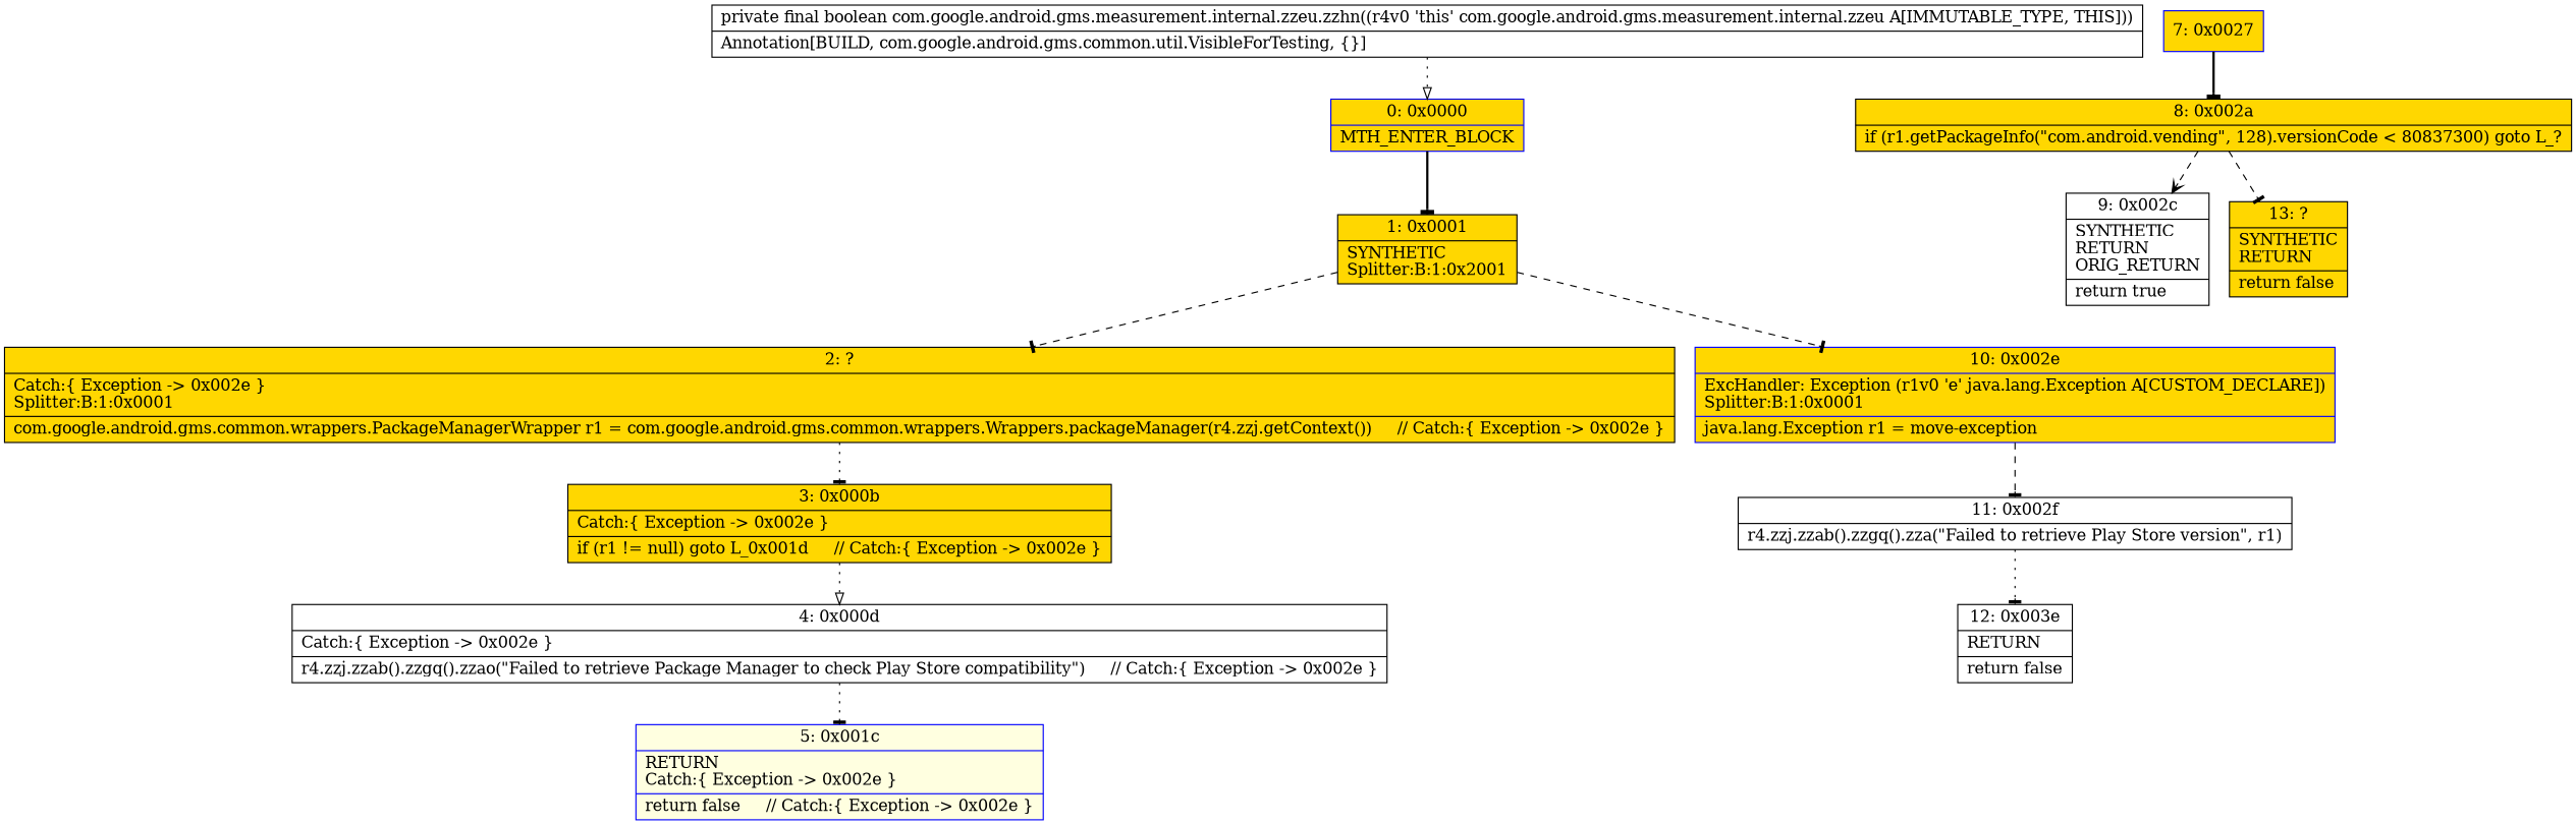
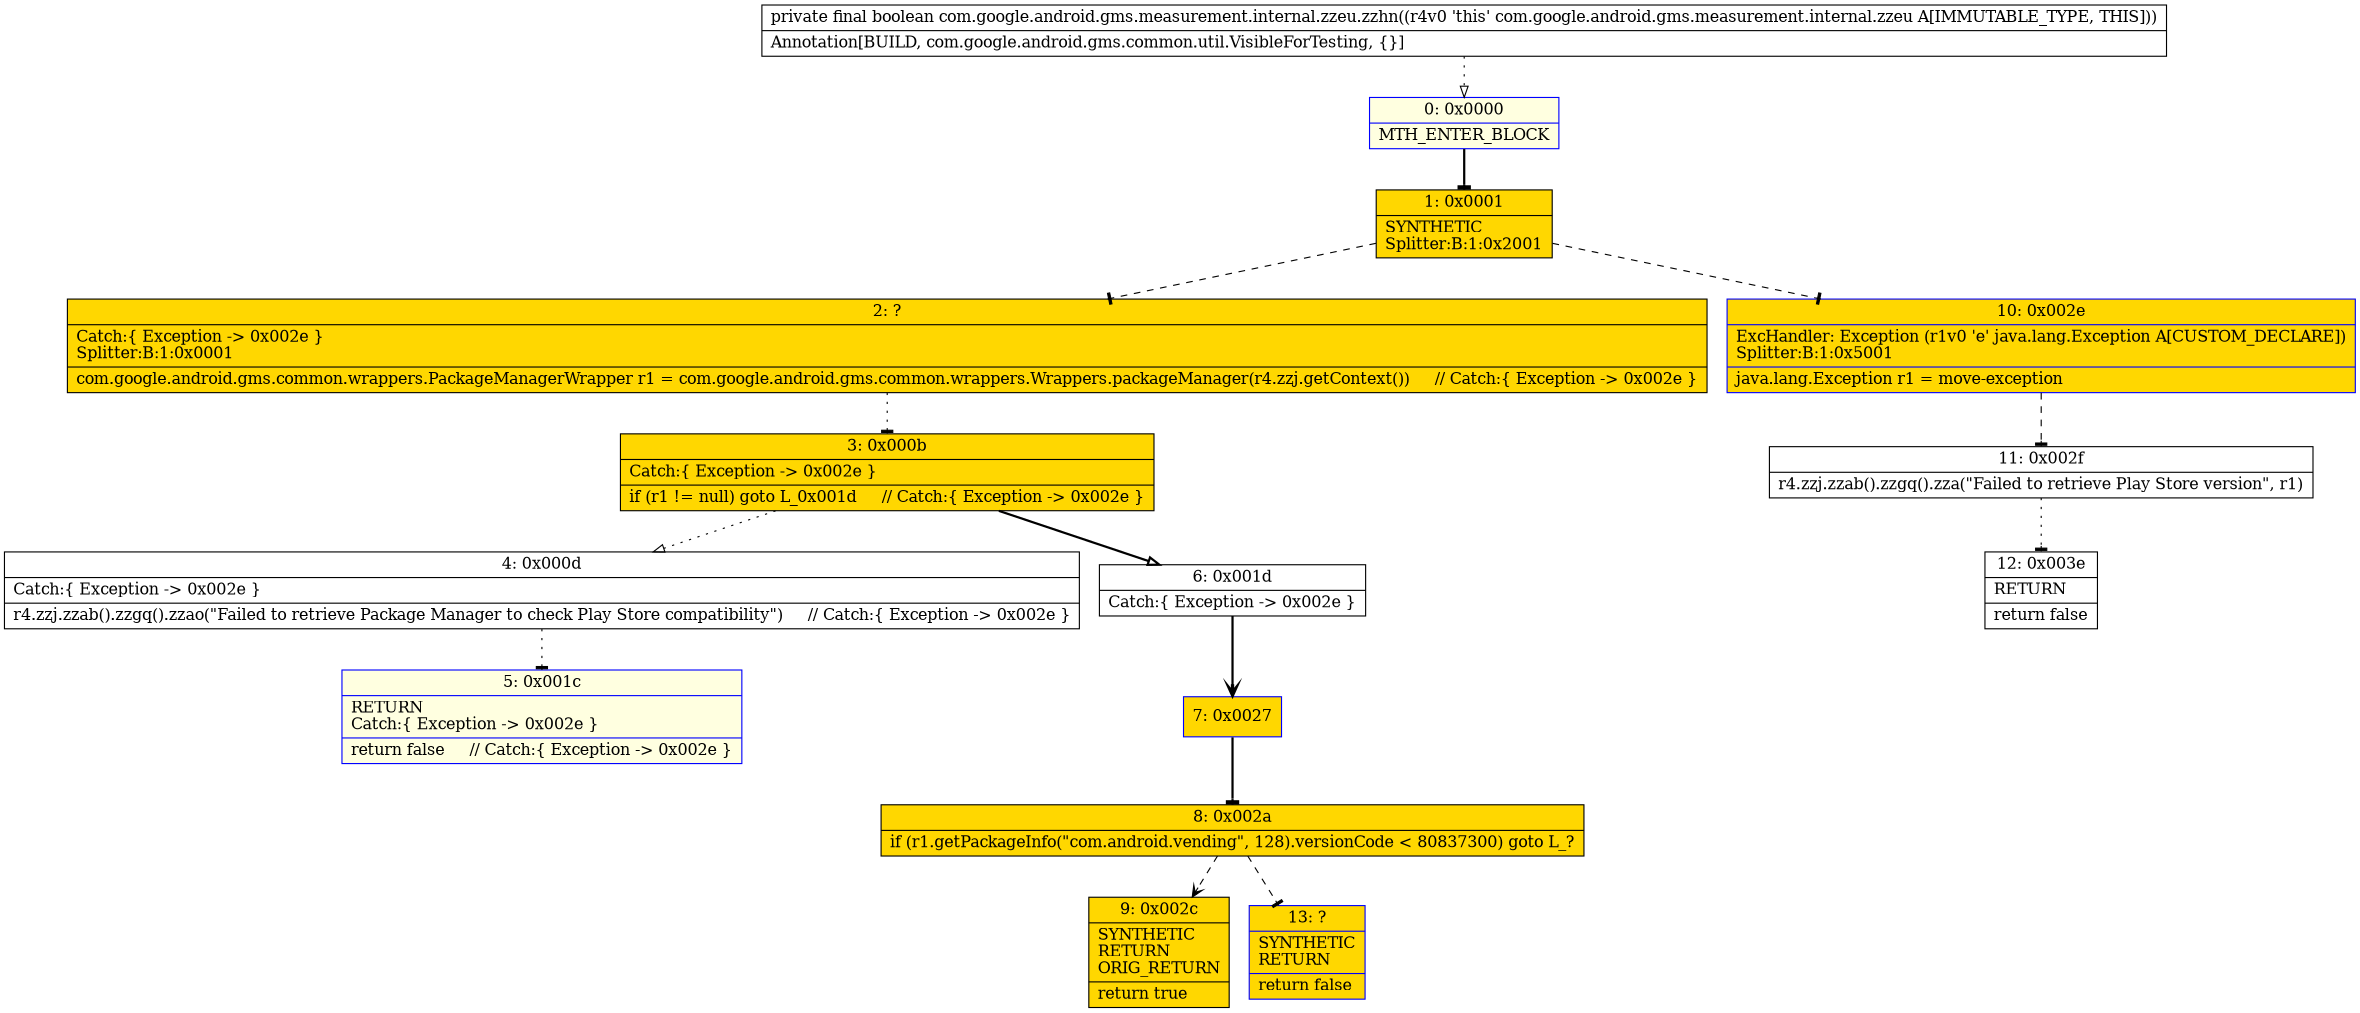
  digraph {
    node [color=black fillcolor=gold shape=record style=filled]
    edge [arrowhead=tee style=dashed]
-   n1 [color=blue label="{0\:\ 0x0000|MTH_ENTER_BLOCK\l}"]
+   n1 [color=blue fillcolor=lightyellow label="{0\:\ 0x0000|MTH_ENTER_BLOCK\l}"]
    n2 [label="{1\:\ 0x0001|SYNTHETIC\lSplitter:B:1:0x2001\l}"]
    n3 [label="{2\:\ ?|Catch:\{ Exception \-\> 0x002e \}\lSplitter:B:1:0x0001\l|com.google.android.gms.common.wrappers.PackageManagerWrapper r1 = com.google.android.gms.common.wrappers.Wrappers.packageManager(r4.zzj.getContext())     \/\/ Catch:\{ Exception \-\> 0x002e \}\l}"]
-   n4 [color=blue label="{10\:\ 0x002e|ExcHandler: Exception (r1v0 'e' java.lang.Exception A[CUSTOM_DECLARE])\lSplitter:B:1:0x0001\l|java.lang.Exception r1 = move\-exception\l}"]
+   n4 [color=blue label="{10\:\ 0x002e|ExcHandler: Exception (r1v0 'e' java.lang.Exception A[CUSTOM_DECLARE])\lSplitter:B:1:0x5001\l|java.lang.Exception r1 = move\-exception\l}"]
    n5 [label="{3\:\ 0x000b|Catch:\{ Exception \-\> 0x002e \}\l|if (r1 != null) goto L_0x001d     \/\/ Catch:\{ Exception \-\> 0x002e \}\l}"]
    n6 [fillcolor=white label="{11\:\ 0x002f|r4.zzj.zzab().zzgq().zza(\"Failed to retrieve Play Store version\", r1)\l}"]
    n7 [fillcolor=white label="{4\:\ 0x000d|Catch:\{ Exception \-\> 0x002e \}\l|r4.zzj.zzab().zzgq().zzao(\"Failed to retrieve Package Manager to check Play Store compatibility\")     \/\/ Catch:\{ Exception \-\> 0x002e \}\l}"]
+   n8 [fillcolor=white label="{6\:\ 0x001d|Catch:\{ Exception \-\> 0x002e \}\l}"]
    n9 [color=blue fillcolor=lightyellow label="{5\:\ 0x001c|RETURN\lCatch:\{ Exception \-\> 0x002e \}\l|return false     \/\/ Catch:\{ Exception \-\> 0x002e \}\l}"]
    n10 [color=blue label="{7\:\ 0x0027}"]
    n11 [label="{8\:\ 0x002a|if (r1.getPackageInfo(\"com.android.vending\", 128).versionCode \< 80837300) goto L_?\l}"]
-   n12 [fillcolor=white label="{9\:\ 0x002c|SYNTHETIC\lRETURN\lORIG_RETURN\l|return true\l}"]
-   n13 [label="{13\:\ ?|SYNTHETIC\lRETURN\l|return false\l}"]
+   n12 [label="{9\:\ 0x002c|SYNTHETIC\lRETURN\lORIG_RETURN\l|return true\l}"]
+   n13 [color=blue label="{13\:\ ?|SYNTHETIC\lRETURN\l|return false\l}"]
    n14 [fillcolor=white label="{12\:\ 0x003e|RETURN\l|return false\l}"]
    n15 [fillcolor=white label="{private final boolean com.google.android.gms.measurement.internal.zzeu.zzhn((r4v0 'this' com.google.android.gms.measurement.internal.zzeu A[IMMUTABLE_TYPE, THIS]))  | Annotation[BUILD, com.google.android.gms.common.util.VisibleForTesting, \{\}]\l}"]
    n1 -> n2 [style=bold]
    n2 -> n3
    n2 -> n4
    n3 -> n5 [style=dotted]
    n4 -> n6
    n5 -> n7 [arrowhead=onormal style=dotted]
+   n5 -> n8 [arrowhead=onormal style=bold]
    n6 -> n14 [style=dotted]
    n7 -> n9 [style=dotted]
+   n8 -> n10 [arrowhead=vee style=bold]
    n10 -> n11 [style=bold]
    n11 -> n12 [arrowhead=vee]
    n11 -> n13
    n15 -> n1 [arrowhead=onormal style=dotted]
  }
